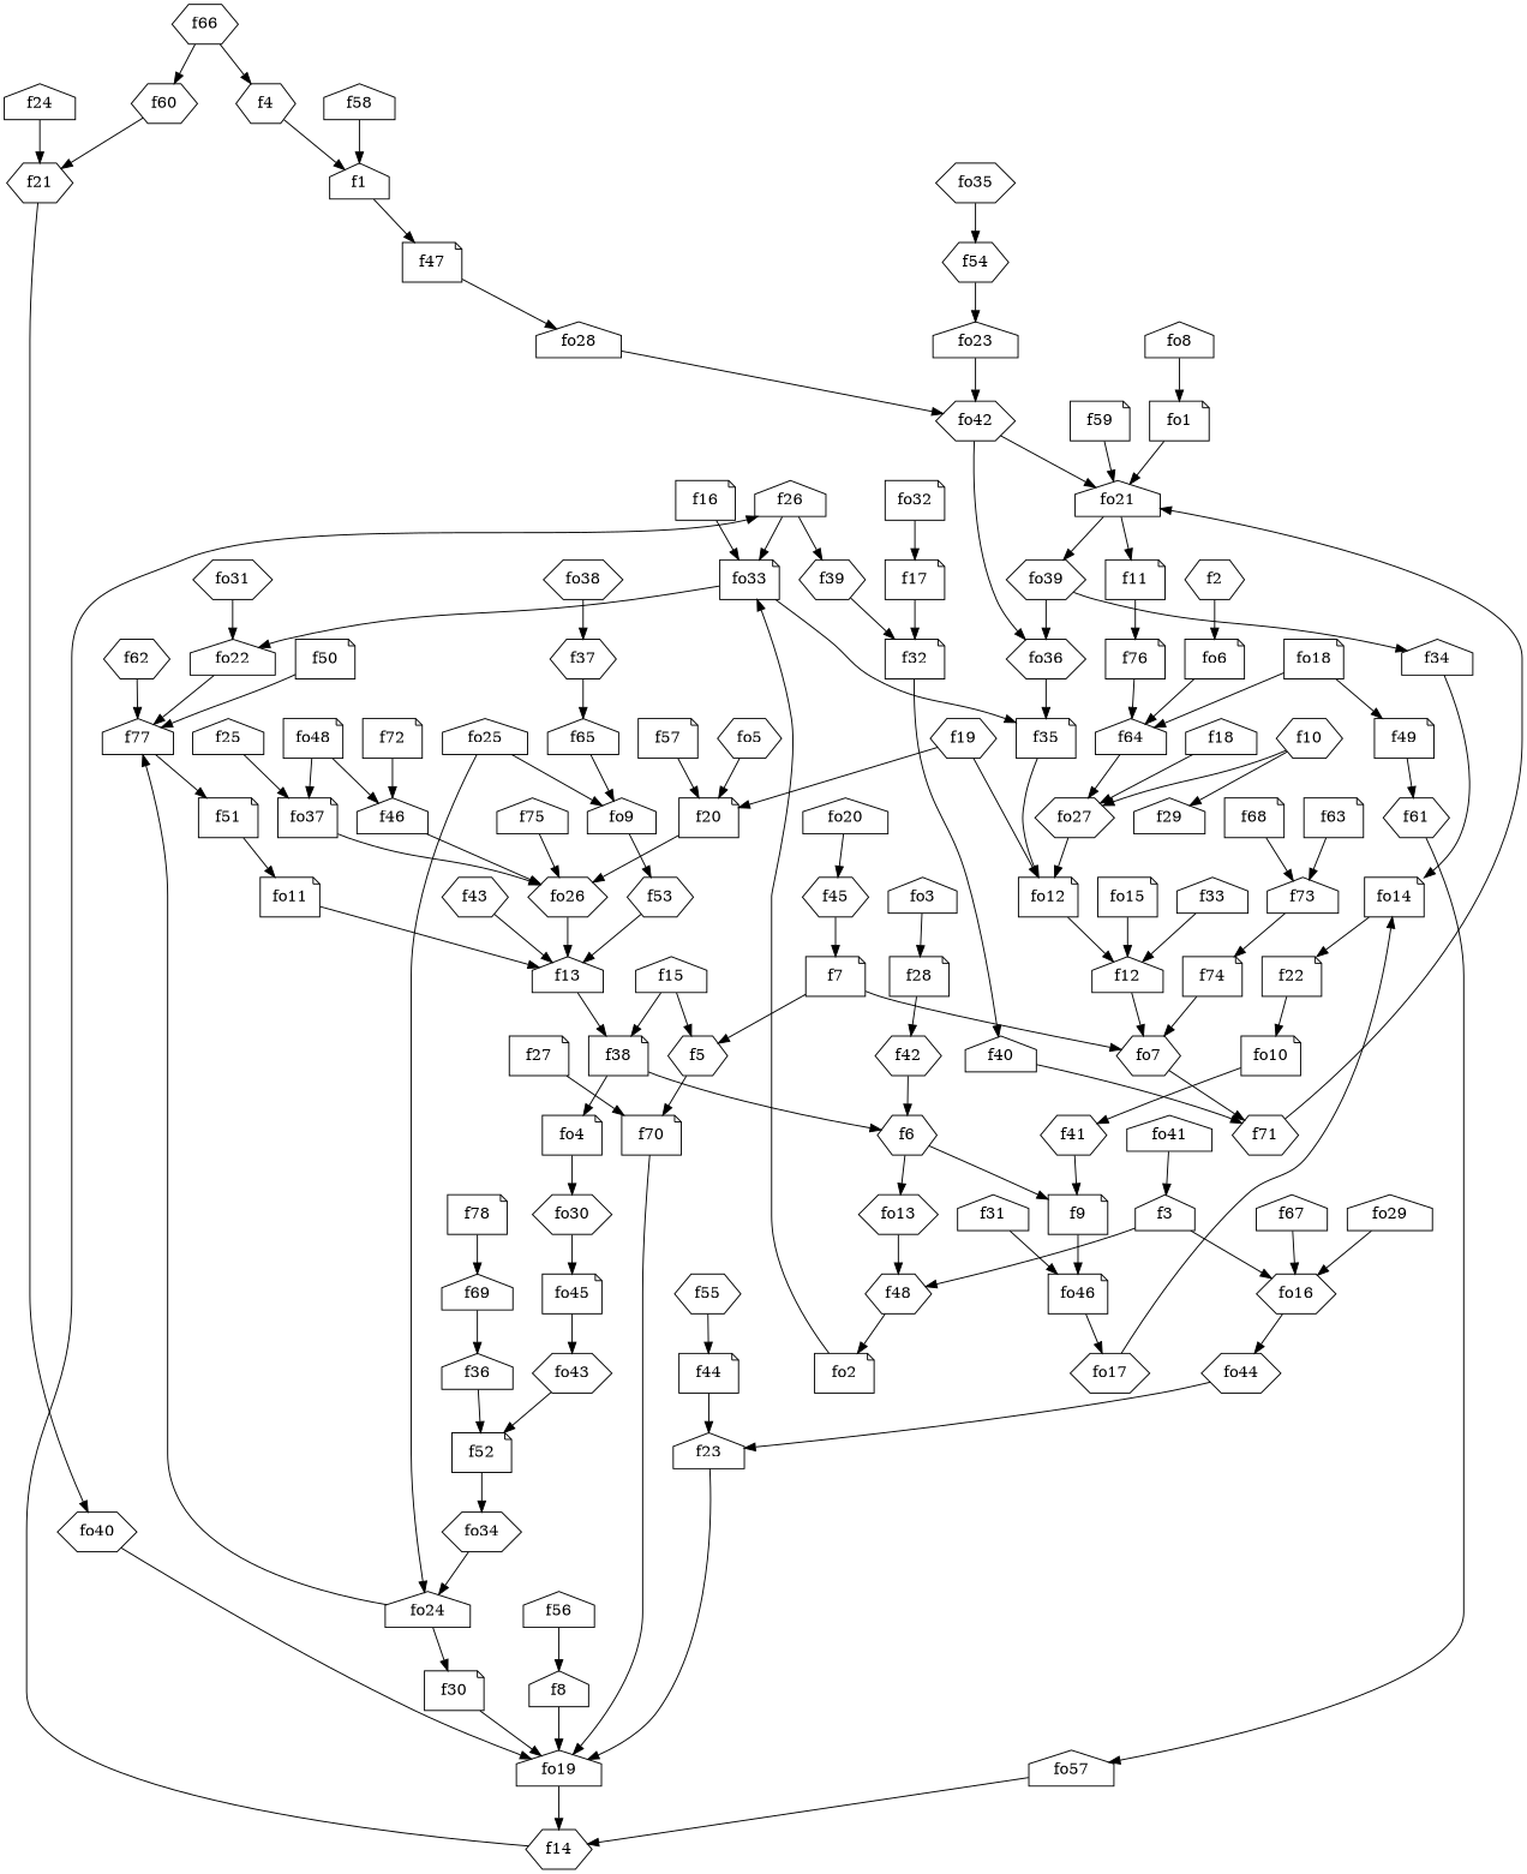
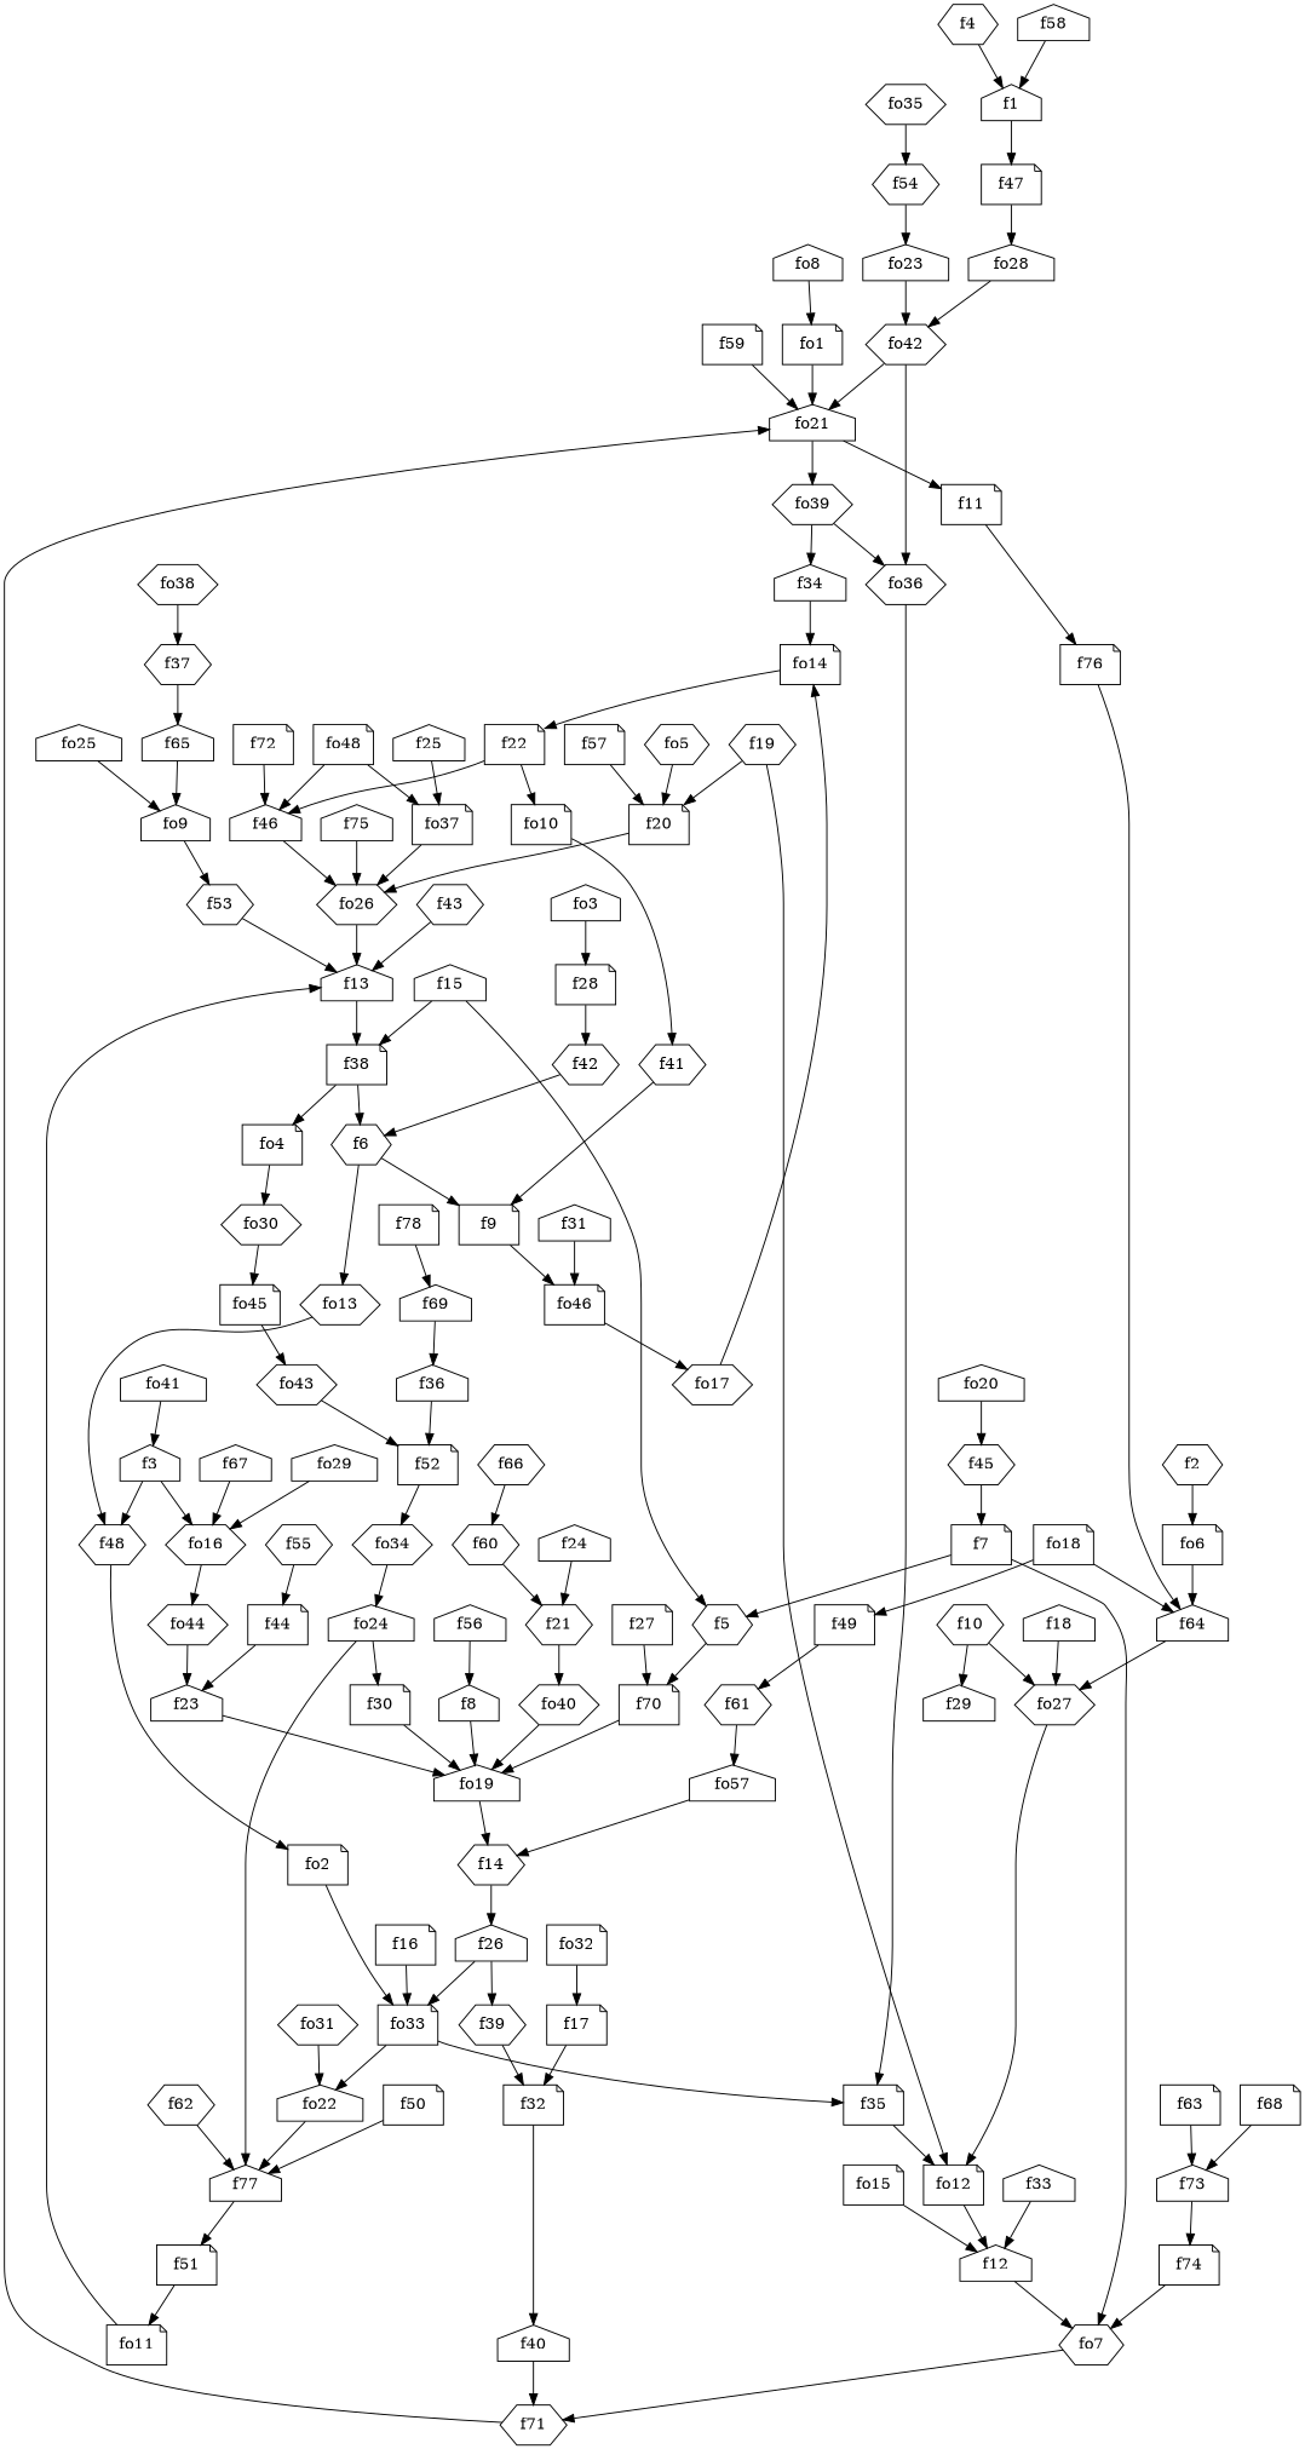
  strict digraph {
    node [shape=note]
    edge [weight=2]
    f1 [shape=house]
    f47
    fo28 [shape=house]
    f2 [shape=hexagon]
    fo6
    f64 [shape=house]
    f3 [shape=house]
    f48 [shape=hexagon]
    fo16 [shape=hexagon]
    fo2
    fo44 [shape=hexagon]
    f4 [shape=hexagon]
    f5 [shape=hexagon]
    f70
    fo19 [shape=house]
    f6 [shape=hexagon]
    f9
    fo13 [shape=hexagon]
    fo46
    f7
    fo7 [shape=hexagon]
    f71 [shape=hexagon]
    f8 [shape=house]
    f14 [shape=hexagon]
    fo17 [shape=hexagon]
    f10 [shape=hexagon]
    f29 [shape=house]
    fo27 [shape=hexagon]
    fo12
    f11
    f76
    f12 [shape=house]
    f13 [shape=house]
    f38
    fo4
    f26 [shape=house]
    fo33
    f39 [shape=hexagon]
    f15 [shape=house]
    f16
    f35
    fo22 [shape=house]
    f17
    f32
    f40 [shape=house]
    f18 [shape=house]
    f19 [shape=hexagon]
    f20
    fo26 [shape=hexagon]
    f21 [shape=hexagon]
    fo40 [shape=hexagon]
    f46 [shape=house]
    f22
    fo10
    f41 [shape=hexagon]
    f23 [shape=house]
    f24 [shape=house]
    f25 [shape=house]
    fo37
    f27
    f42 [shape=hexagon]
    f28
    f30
    f31 [shape=house]
    f33 [shape=house]
    f34 [shape=house]
    fo14
    f36 [shape=house]
    f52
    fo34 [shape=hexagon]
    f37 [shape=hexagon]
    f65 [shape=house]
    fo9 [shape=house]
    fo30 [shape=hexagon]
    fo21 [shape=house]
    f43 [shape=hexagon]
    f44
    f45 [shape=hexagon]
    fo42 [shape=hexagon]
    f61 [shape=hexagon]
    f49
    n82 [label=fo57 shape=house]
    f77 [shape=house]
    f50
    f51
    fo11
    fo24 [shape=house]
    f53 [shape=hexagon]
    f54 [shape=hexagon]
    fo23 [shape=house]
    f55 [shape=hexagon]
    f56 [shape=house]
    f57
    f58 [shape=house]
    f59
    fo39 [shape=hexagon]
    f60 [shape=hexagon]
    f62 [shape=hexagon]
    f73 [shape=house]
    f63
    f74
    f66 [shape=hexagon]
    f67 [shape=house]
    f68
    f69 [shape=house]
    f72
    f75 [shape=house]
    f78
    fo1
    fo3 [shape=house]
    fo45
    fo5 [shape=hexagon]
    fo8 [shape=house]
    fo15
    fo18
    fo20 [shape=house]
    fo36 [shape=hexagon]
    fo25 [shape=house]
    fo29 [shape=house]
    fo43 [shape=hexagon]
    fo31 [shape=hexagon]
    fo32
    fo35 [shape=hexagon]
    fo38 [shape=hexagon]
    fo41 [shape=house]
    fo48
    f1 -> f47
    f47 -> fo28
    fo28 -> fo42
    f2 -> fo6
    fo6 -> f64
    f64 -> fo27
    f3 -> f48
    f3 -> fo16
    f48 -> fo2
    fo16 -> fo44
    fo2 -> fo33
    fo44 -> f23
    f4 -> f1
    f5 -> f70
    f70 -> fo19
    fo19 -> f14
    f6 -> f9
    f6 -> fo13
    f9 -> fo46
    fo13 -> f48
    fo46 -> fo17
    f7 -> f5
    f7 -> fo7
    fo7 -> f71
    f71 -> fo21
    f8 -> fo19
    f14 -> f26
    fo17 -> fo14
    f10 -> f29
    f10 -> fo27
    fo27 -> fo12
    fo12 -> f12
    f11 -> f76
    f76 -> f64
    f12 -> fo7
    f13 -> f38
    f38 -> f6
    f38 -> fo4
    fo4 -> fo30
    f26 -> fo33
    f26 -> f39
    fo33 -> f35
    fo33 -> fo22
    f39 -> f32
    f15 -> f5
    f15 -> f38
    f16 -> fo33
    f35 -> fo12
    fo22 -> f77
    f17 -> f32
    f32 -> f40
    f40 -> f71
    f18 -> fo27
    f19 -> fo12
    f19 -> f20
    f20 -> fo26
    fo26 -> f13
    f21 -> fo40
    fo40 -> fo19
    f46 -> fo26
+   f22 -> f46
    f22 -> fo10
    fo10 -> f41
    f41 -> f9
    f23 -> fo19
    f24 -> f21
    f25 -> fo37
    fo37 -> fo26
    f27 -> f70
    f42 -> f6
    f28 -> f42
    f30 -> fo19
    f31 -> fo46
    f33 -> f12
    f34 -> fo14
    fo14 -> f22
    f36 -> f52
    f52 -> fo34
    fo34 -> fo24
    f37 -> f65
    f65 -> fo9
    fo9 -> f53
    fo30 -> fo45
    fo21 -> f11
    fo21 -> fo39
    f43 -> f13
    f44 -> f23
    f45 -> f7
    fo42 -> fo21
    fo42 -> fo36
    f61 -> n82
    f49 -> f61
    n82 -> f14
    f77 -> f51
    f50 -> f77
    f51 -> fo11
    fo11 -> f13
    fo24 -> f30
    fo24 -> f77
    f53 -> f13
    f54 -> fo23
    fo23 -> fo42
    f55 -> f44
    f56 -> f8
    f57 -> f20
    f58 -> f1
    f59 -> fo21
    fo39 -> f34
    fo39 -> fo36
    f60 -> f21
    f62 -> f77
    f73 -> f74
    f63 -> f73
    f74 -> fo7
-   f66 -> f4
    f66 -> f60
    f67 -> fo16
    f68 -> f73
    f69 -> f36
    f72 -> f46
    f75 -> fo26
    f78 -> f69
    fo1 -> fo21
    fo3 -> f28
    fo45 -> fo43
    fo5 -> f20
    fo8 -> fo1
    fo15 -> f12
    fo18 -> f64
    fo18 -> f49
    fo20 -> f45
    fo36 -> f35
    fo25 -> fo9
-   fo25 -> fo24
    fo29 -> fo16
    fo43 -> f52
    fo31 -> fo22
    fo32 -> f17
    fo35 -> f54
    fo38 -> f37
    fo41 -> f3
    fo48 -> f46
    fo48 -> fo37
  }
